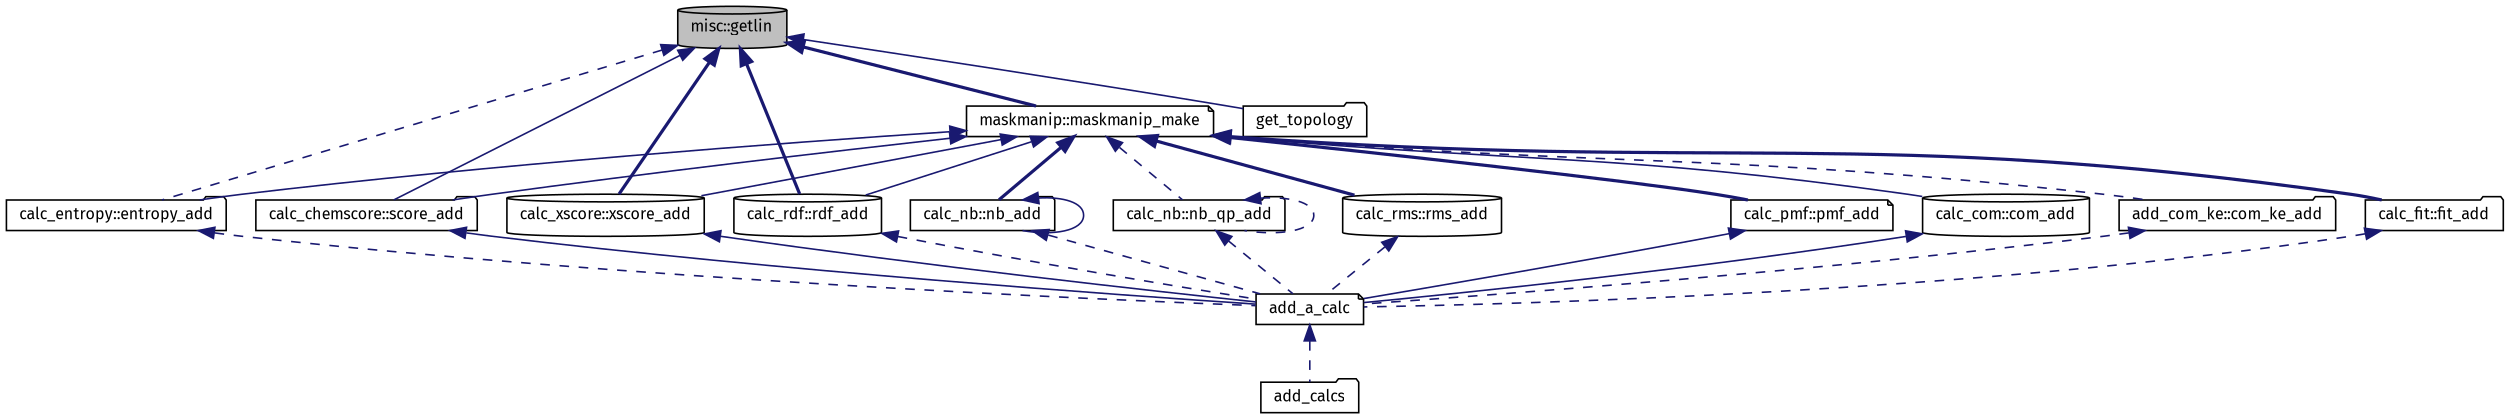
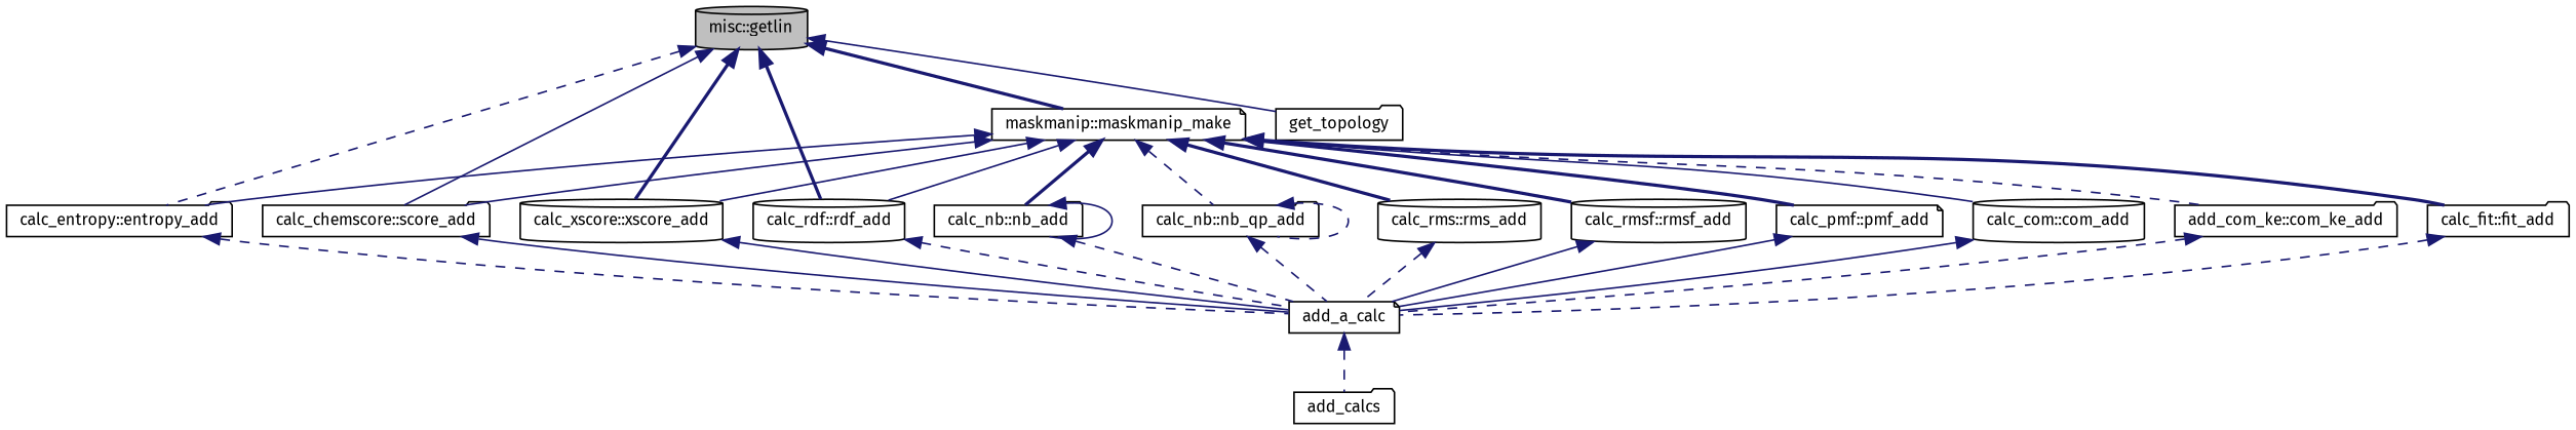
  digraph {
    fontname="Fira Sans"
    rankdir=TB
    node [color=black fillcolor=white fontname="Fira Sans" fontsize=10 shape=folder style=filled]
    edge [color=midnightblue dir=back fontname="Fira Sans" fontsize=10 labelfontname=Helvetica labelfontsize=10 style=solid]
    n1 [fillcolor=grey75 fontcolor=black height=0.2 label="misc::getlin" shape=cylinder width=0.4]
    n2 [height=0.2 label="calc_entropy::entropy_add" width=0.4]
    n3 [height=0.2 label=get_topology width=0.4]
    n4 [height=0.2 label="maskmanip::maskmanip_make" shape=note width=0.4]
    n5 [height=0.2 label="calc_chemscore::score_add" width=0.4]
    n6 [height=0.2 label="calc_xscore::xscore_add" shape=cylinder width=0.4]
    n7 [height=0.2 label="calc_rdf::rdf_add" shape=cylinder width=0.4]
    n8 [height=0.2 label=add_a_calc shape=note width=0.4]
    n9 [height=0.2 label="calc_pmf::pmf_add" shape=note width=0.4]
    n10 [height=0.2 label="calc_com::com_add" shape=cylinder width=0.4]
    n11 [height=0.2 label="add_com_ke::com_ke_add" width=0.4]
    n12 [height=0.2 label="calc_fit::fit_add" width=0.4]
    n13 [height=0.2 label="calc_nb::nb_add" width=0.4]
    n14 [height=0.2 label="calc_nb::nb_qp_add" width=0.4]
    n15 [height=0.2 label="calc_rms::rms_add" shape=cylinder width=0.4]
+   n16 [height=0.2 label="calc_rmsf::rmsf_add" shape=cylinder width=0.4]
    n17 [height=0.2 label=add_calcs width=0.4]
    n1 -> n2 [style=dashed]
    n1 -> n3
    n1 -> n4 [style=bold]
    n1 -> n5
    n1 -> n6 [style=bold]
    n1 -> n7 [style=bold]
    n2 -> n8 [style=dashed]
    n4 -> n2
    n4 -> n5
    n4 -> n6
    n4 -> n7
    n4 -> n9 [style=bold]
    n4 -> n10
    n4 -> n11 [style=dashed]
    n4 -> n12 [style=bold]
    n4 -> n13 [style=bold]
    n4 -> n14 [style=dashed]
    n4 -> n15 [style=bold]
+   n4 -> n16 [style=bold]
    n5 -> n8
    n6 -> n8
    n7 -> n8 [style=dashed]
    n8 -> n17 [style=dashed]
    n9 -> n8
    n10 -> n8
    n11 -> n8 [style=dashed]
    n12 -> n8 [style=dashed]
    n13 -> n8 [style=dashed]
    n13 -> n13
    n14 -> n8 [style=dashed]
    n14 -> n14 [style=dashed]
    n15 -> n8 [style=dashed]
+   n16 -> n8
  }
